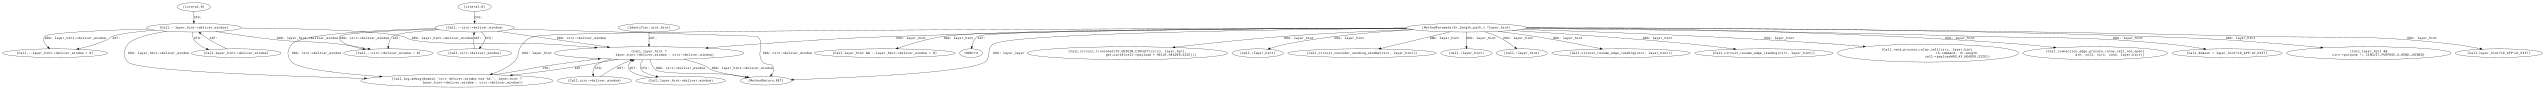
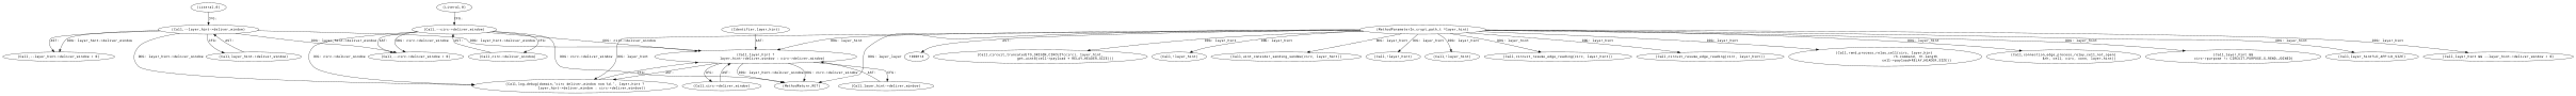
  digraph {
    fontname="Roboto Mono"
    node [fontname="Roboto Mono"]
    edge [fontname="Roboto Mono"]
    n1 [label="(Call,layer_hint ?\n                layer_hint->deliver_window : circ->deliver_window)"]
    n2 [label="(Call,circ->deliver_window)"]
    n3 [label="(MethodReturn,RET)"]
    n4 [label="(Call,log_debug(domain,\"circ deliver_window now %d.\", layer_hint ?\n                layer_hint->deliver_window : circ->deliver_window))"]
    n5 [label="(Call,layer_hint->deliver_window)"]
-   n6 [label="(MethodParameterIn,length_path_t *layer_hint)"]
+   n6 [label="(MethodParameterIn,crypt_path_t *layer_hint)"]
    n7 [label="(Call,circuit_truncated(TO_ORIGIN_CIRCUIT(circ), layer_hint,\n                        get_uint8(cell->payload + RELAY_HEADER_SIZE)))"]
    n8 [label="(Call,!layer_hint)"]
-   n9 [label="(Call,circuit_consider_sending_sendme(circ, layer_hint))"]
+   n9 [label="(Call,uint_consider_sending_sendme(circ, layer_hint))"]
    n10 [label="(Call,!layer_hint)"]
    n11 [label="(Call,!layer_hint)"]
    n12 [label="(Call,circuit_resume_edge_reading(circ, layer_hint))"]
    n13 [label="(Call,circuit_resume_edge_reading(circ, layer_hint))"]
    n14 [label="(Call,rend_process_relay_cell(circ, layer_hint,\n                              rh.command, rh.length,\n                              cell->payload+RELAY_HEADER_SIZE))"]
    n15 [label="(Call,connection_edge_process_relay_cell_not_open(\n               &rh, cell, circ, conn, layer_hint))"]
-   n16 [label="(Call,domain = layer_hint?LD_APP:LD_EXIT)"]
    n17 [label="(Call,layer_hint &&\n          circ->purpose != CIRCUIT_PURPOSE_S_REND_JOINED)"]
-   n18 [label="(Call,layer_hint?LD_APP:LD_EXIT)"]
+   n18 [label="(Call,layer_hint?LD_APP:LD_SIZE)"]
    n19 [label="(Call,layer_hint && --layer_hint->deliver_window < 0)"]
    1000114
    n21 [label="(Call,--layer_hint->deliver_window)"]
    n22 [label="(Call,layer_hint->deliver_window)"]
    n23 [label="(Call,--layer_hint->deliver_window < 0)"]
    n24 [label="(Call,--circ->deliver_window < 0)"]
    n25 [label="(Call,--circ->deliver_window)"]
    n26 [label="(Call,circ->deliver_window)"]
    n27 [label="(Literal,0)"]
    n28 [label="(Literal,0)"]
-   n29 [label="(Identifier,uint_hint)"]
+   n29 [label="(Identifier,layer_hint)"]
    n1 -> n2 [label="CFG: "]
    n1 -> n3 [label="DDG: layer_hint->deliver_window"]
    n1 -> n3 [label="DDG: circ->deliver_window"]
    n1 -> n4 [label="AST: "]
    n1 -> n5 [label="CFG: "]
    n2 -> n1 [label="AST: "]
    n4 -> n1 [label="CFG: "]
    n5 -> n1 [label="AST: "]
    n6 -> n1 [label="DDG: layer_hint"]
    n6 -> n3 [label="DDG: layer_layer"]
    n6 -> n4 [label="DDG: layer_hint"]
    n6 -> n7 [label="DDG: layer_hint"]
    n6 -> n8 [label="DDG: layer_hint"]
    n6 -> n9 [label="DDG: layer_hint"]
    n6 -> n10 [label="DDG: layer_hint"]
    n6 -> n11 [label="DDG: layer_hint"]
    n6 -> n12 [label="DDG: layer_hint"]
    n6 -> n13 [label="DDG: layer_hint"]
    n6 -> n14 [label="DDG: layer_hint"]
    n6 -> n15 [label="DDG: layer_hint"]
-   n6 -> n16 [label="DDG: layer_hint"]
    n6 -> n17 [label="DDG: layer_hint"]
    n6 -> n18 [label="DDG: layer_hint"]
    n6 -> n19 [label="DDG: layer_hint"]
    n6 -> 1000114 [label="AST: "]
    n21 -> n1 [label="DDG: layer_hint->deliver_window"]
    n21 -> n4 [label="DDG: layer_hint->deliver_window"]
    n21 -> n22 [label="CFG: "]
    n21 -> n23 [label="AST: "]
    n21 -> n23 [label="DDG: layer_hint->deliver_window"]
    n21 -> n24 [label="DDG: layer_hint->deliver_window"]
    n22 -> n21 [label="AST: "]
    n25 -> n1 [label="DDG: circ->deliver_window"]
    n25 -> n3 [label="DDG: circ->deliver_window"]
    n25 -> n4 [label="DDG: circ->deliver_window"]
    n25 -> n24 [label="AST: "]
    n25 -> n24 [label="DDG: circ->deliver_window"]
    n25 -> n26 [label="CFG: "]
    n26 -> n25 [label="AST: "]
    n27 -> n21 [label="CFG: "]
    n28 -> n25 [label="CFG: "]
    n29 -> n1 [label="AST: "]
  }
